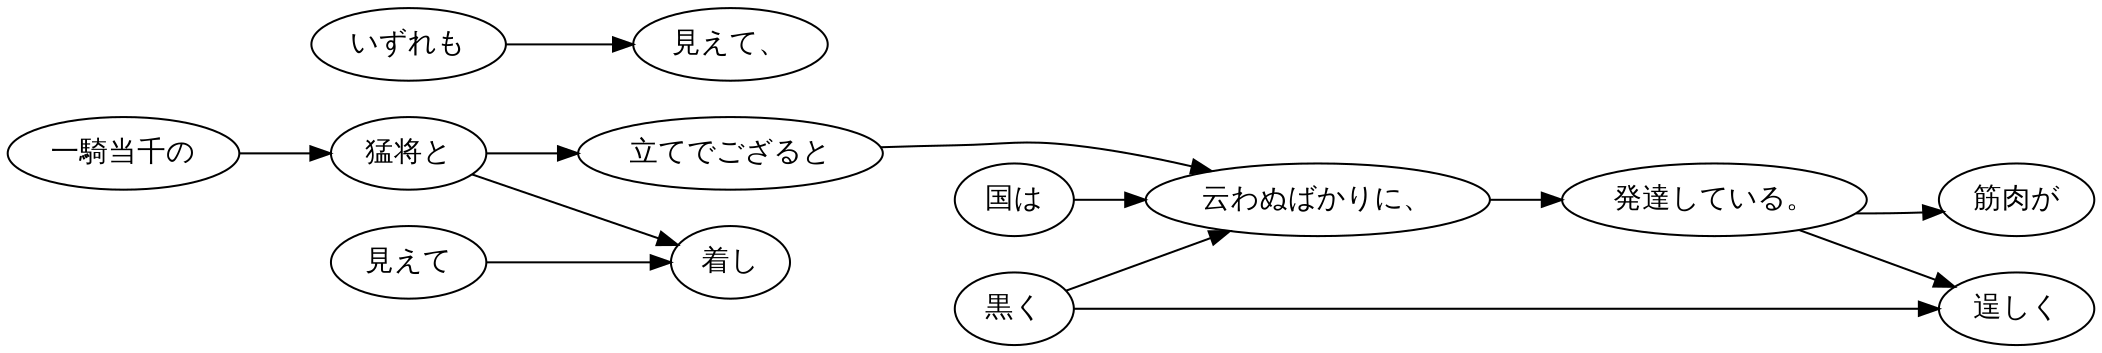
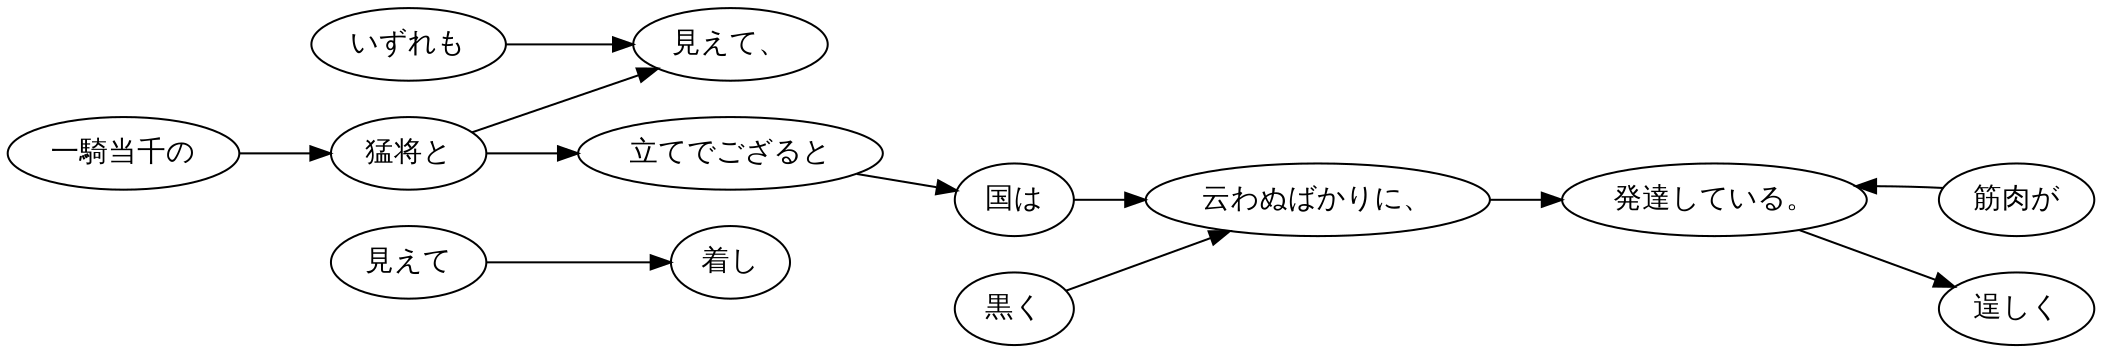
  digraph {
    fontname=Ubuntu
    rankdir=LR
    node [fontname=Ubuntu]
    edge [fontname=Ubuntu]
    n1 [label="いずれも"]
    n2 [label="見えて、"]
    n3 [label="一騎当千の"]
    n4 [label="猛将と"]
    n5 [label="立てでござると"]
    n6 [label="云わぬばかりに、"]
    n7 [label="発達している。"]
    n8 [label="国は"]
    n9 [label="見えて"]
    n10 [label="着し"]
    n11 [label="逞しく"]
    n12 [label="黒く"]
    n13 [label="筋肉が"]
    n1 -> n2
    n3 -> n4
-   n4 -> n10
+   n4 -> n2
    n4 -> n5
-   n5 -> n6
+   n5 -> n8
    n6 -> n7
    n7 -> n11
    n8 -> n6
    n9 -> n10
    n12 -> n6
-   n12 -> n11
-   n7 -> n13
+   n13 -> n7
  }
